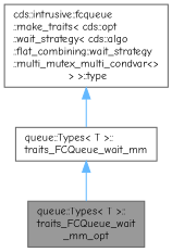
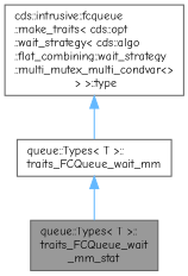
  digraph {
    rankdir=TB
    fontname="Comic Neue"
    node [color=gray40 fillcolor=white fontname="Comic Neue" fontsize=10 shape=box style=filled]
    edge [color=steelblue1 dir=back fontname="Comic Neue" fontsize=10 labelfontname=Helvetica labelfontsize=10 style=solid]
-   n1 [fillcolor=grey60 fontcolor=black height=0.2 label="queue::Types\< T \>::\ltraits_FCQueue_wait\l_mm_opt" width=0.4]
+   n1 [fillcolor=grey60 fontcolor=black height=0.2 label="queue::Types\< T \>::\ltraits_FCQueue_wait\l_mm_stat" width=0.4]
    n2 [height=0.2 label="queue::Types\< T \>::\ltraits_FCQueue_wait_mm" width=0.4]
    n3 [height=0.2 label="cds::intrusive::fcqueue\l::make_traits\< cds::opt\l::wait_strategy\< cds::algo\l::flat_combining::wait_strategy\l::multi_mutex_multi_condvar\<\>\l \> \>::type" width=0.4]
    n2 -> n1
    n3 -> n2
  }
